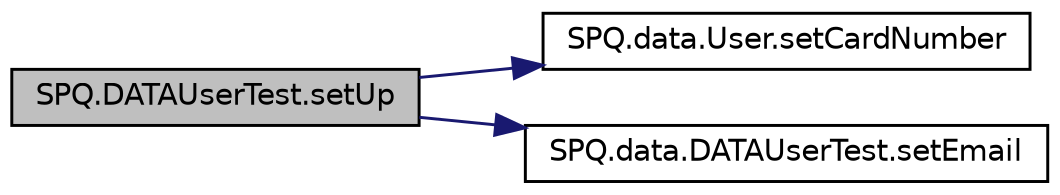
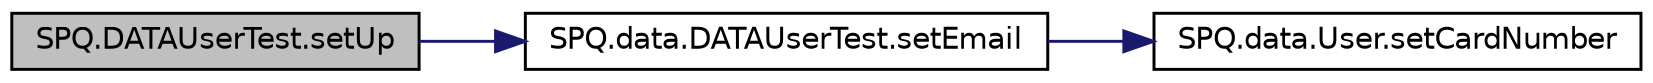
  digraph {
    rankdir=LR
    node [color=black fillcolor=white fontname=Helvetica fontsize=10 shape=record style=filled]
    edge [color=midnightblue fontname=Helvetica fontsize=10 labelfontname=Helvetica labelfontsize=10 style=solid]
    n1 [fillcolor=grey75 fontcolor=black height=0.2 label="SPQ.DATAUserTest.setUp" width=0.4]
    n2 [height=0.2 label="SPQ.data.User.setCardNumber" width=0.4]
    n3 [height=0.2 label="SPQ.data.DATAUserTest.setEmail" width=0.4]
-   n1 -> n2
+   n3 -> n2
    n1 -> n3
  }
